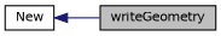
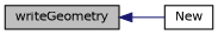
  digraph {
    rankdir=LR
    fontname="DejaVu Sans"
    node [color=black fontname="DejaVu Sans" fontsize=10 shape=record]
    n1 [fillcolor=grey75 fontcolor=black height=0.2 label=writeGeometry style=filled width=0.4]
    n2 [height=0.2 label=New width=0.4]
-   n2 -> n1 [color=midnightblue dir=back fontname="DejaVu Sans" fontsize=10 labelfontname=Helvetica labelfontsize=10 style=solid]
+   n1 -> n2 [color=midnightblue dir=back fontname="DejaVu Sans" fontsize=10 labelfontname=Helvetica labelfontsize=10 style=solid]
  }
